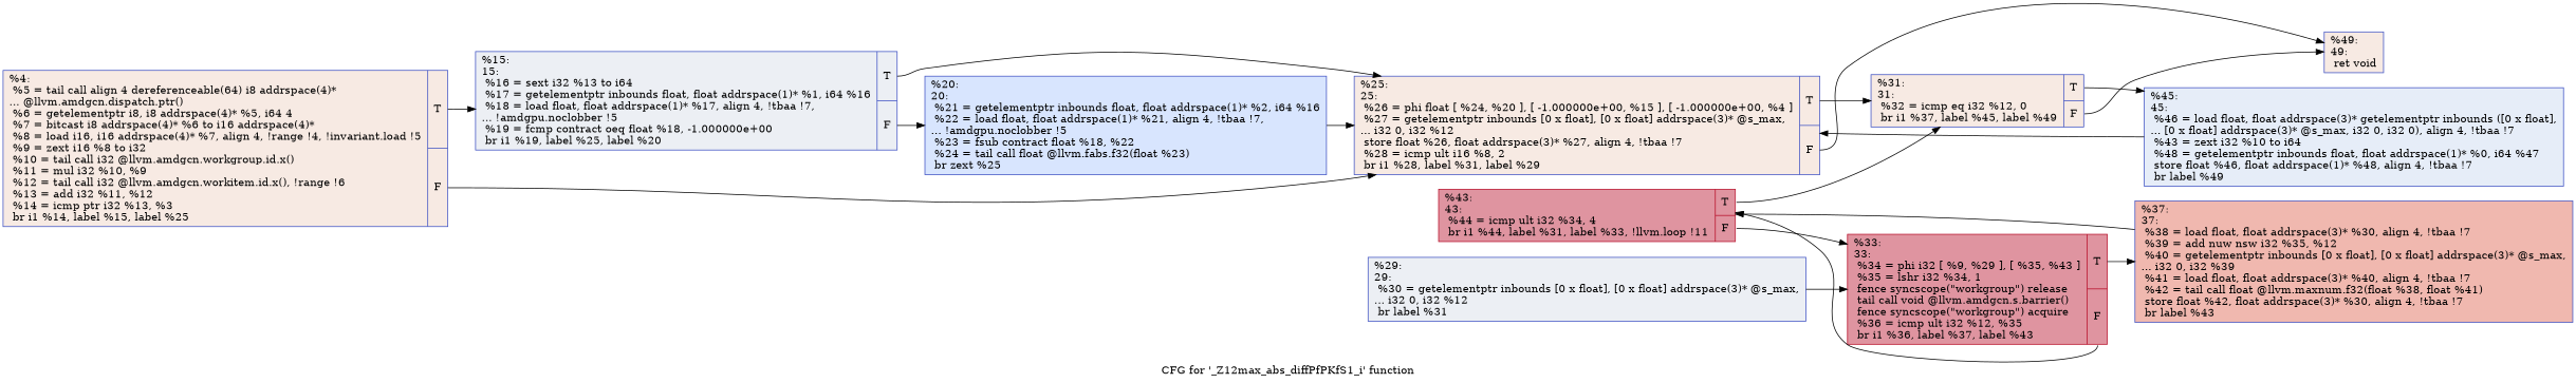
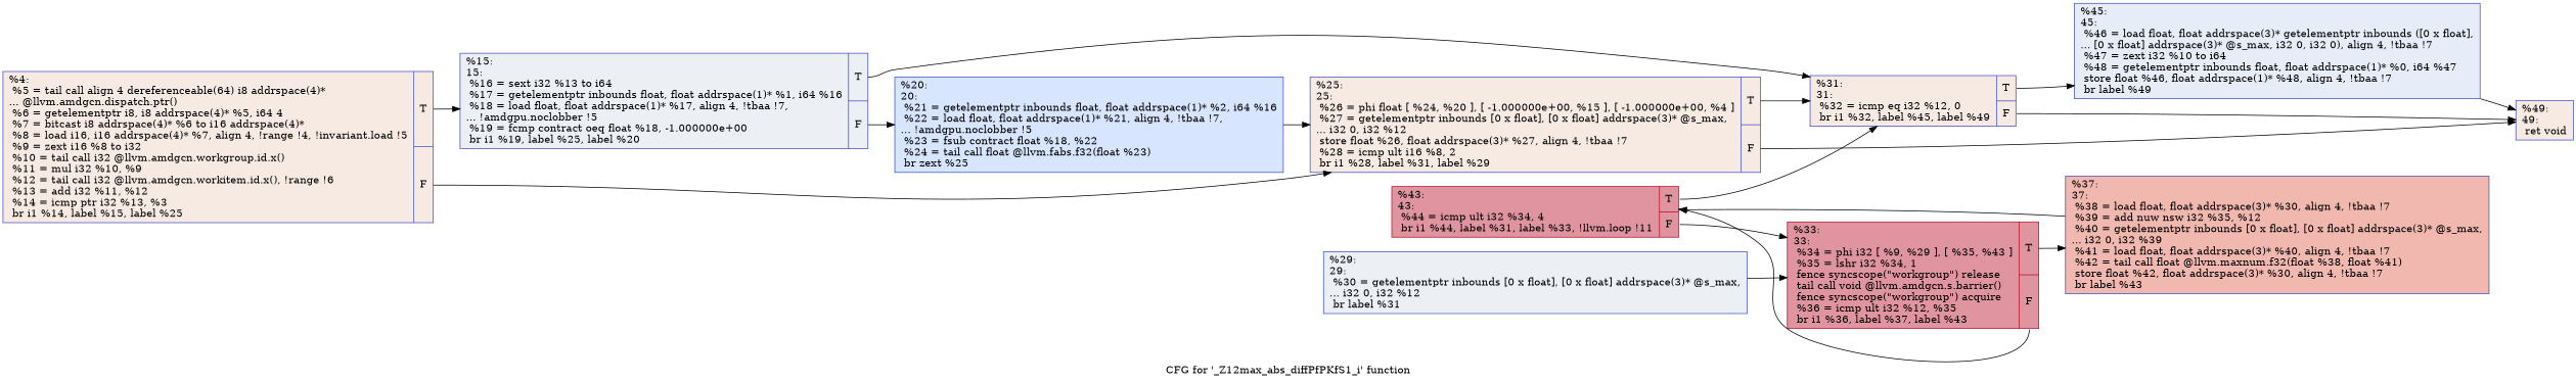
  digraph {
    label="CFG for '_Z12max_abs_diffPfPKfS1_i' function"
    rankdir=LR
    node [color="#3d50c3ff" fillcolor="#eed0c070" shape=record style=filled]
    edge [tailport=s0]
    n1 [label="{%4:\l  %5 = tail call align 4 dereferenceable(64) i8 addrspace(4)*\l... @llvm.amdgcn.dispatch.ptr()\l  %6 = getelementptr i8, i8 addrspace(4)* %5, i64 4\l  %7 = bitcast i8 addrspace(4)* %6 to i16 addrspace(4)*\l  %8 = load i16, i16 addrspace(4)* %7, align 4, !range !4, !invariant.load !5\l  %9 = zext i16 %8 to i32\l  %10 = tail call i32 @llvm.amdgcn.workgroup.id.x()\l  %11 = mul i32 %10, %9\l  %12 = tail call i32 @llvm.amdgcn.workitem.id.x(), !range !6\l  %13 = add i32 %11, %12\l  %14 = icmp ptr i32 %13, %3\l  br i1 %14, label %15, label %25\l|{<s0>T|<s1>F}}"]
    n2 [fillcolor="#d4dbe670" label="{%15:\l15:                                               \l  %16 = sext i32 %13 to i64\l  %17 = getelementptr inbounds float, float addrspace(1)* %1, i64 %16\l  %18 = load float, float addrspace(1)* %17, align 4, !tbaa !7,\l... !amdgpu.noclobber !5\l  %19 = fcmp contract oeq float %18, -1.000000e+00\l  br i1 %19, label %25, label %20\l|{<s0>T|<s1>F}}"]
    n3 [label="{%25:\l25:                                               \l  %26 = phi float [ %24, %20 ], [ -1.000000e+00, %15 ], [ -1.000000e+00, %4 ]\l  %27 = getelementptr inbounds [0 x float], [0 x float] addrspace(3)* @s_max,\l... i32 0, i32 %12\l  store float %26, float addrspace(3)* %27, align 4, !tbaa !7\l  %28 = icmp ult i16 %8, 2\l  br i1 %28, label %31, label %29\l|{<s0>T|<s1>F}}"]
    n4 [fillcolor="#a7c5fe70" label="{%20:\l20:                                               \l  %21 = getelementptr inbounds float, float addrspace(1)* %2, i64 %16\l  %22 = load float, float addrspace(1)* %21, align 4, !tbaa !7,\l... !amdgpu.noclobber !5\l  %23 = fsub contract float %18, %22\l  %24 = tail call float @llvm.fabs.f32(float %23)\l  br zext %25\l}"]
-   n5 [label="{%31:\l31:                                               \l  %32 = icmp eq i32 %12, 0\l  br i1 %37, label %45, label %49\l|{<s0>T|<s1>F}}"]
+   n5 [label="{%31:\l31:                                               \l  %32 = icmp eq i32 %12, 0\l  br i1 %32, label %45, label %49\l|{<s0>T|<s1>F}}"]
    n6 [label="{%49:\l49:                                               \l  ret void\l}"]
-   n7 [fillcolor="#c7d7f070" label="{%45:\l45:                                               \l  %46 = load float, float addrspace(3)* getelementptr inbounds ([0 x float],\l... [0 x float] addrspace(3)* @s_max, i32 0, i32 0), align 4, !tbaa !7\l  %43 = zext i32 %10 to i64\l  %48 = getelementptr inbounds float, float addrspace(1)* %0, i64 %47\l  store float %46, float addrspace(1)* %48, align 4, !tbaa !7\l  br label %49\l}"]
+   n7 [fillcolor="#c7d7f070" label="{%45:\l45:                                               \l  %46 = load float, float addrspace(3)* getelementptr inbounds ([0 x float],\l... [0 x float] addrspace(3)* @s_max, i32 0, i32 0), align 4, !tbaa !7\l  %47 = zext i32 %10 to i64\l  %48 = getelementptr inbounds float, float addrspace(1)* %0, i64 %47\l  store float %46, float addrspace(1)* %48, align 4, !tbaa !7\l  br label %49\l}"]
    n8 [fillcolor="#d4dbe670" label="{%29:\l29:                                               \l  %30 = getelementptr inbounds [0 x float], [0 x float] addrspace(3)* @s_max,\l... i32 0, i32 %12\l  br label %31\l}"]
    n9 [color="#b70d28ff" fillcolor="#b70d2870" label="{%33:\l33:                                               \l  %34 = phi i32 [ %9, %29 ], [ %35, %43 ]\l  %35 = lshr i32 %34, 1\l  fence syncscope(\"workgroup\") release\l  tail call void @llvm.amdgcn.s.barrier()\l  fence syncscope(\"workgroup\") acquire\l  %36 = icmp ult i32 %12, %35\l  br i1 %36, label %37, label %43\l|{<s0>T|<s1>F}}"]
    n10 [fillcolor="#dc5d4a70" label="{%37:\l37:                                               \l  %38 = load float, float addrspace(3)* %30, align 4, !tbaa !7\l  %39 = add nuw nsw i32 %35, %12\l  %40 = getelementptr inbounds [0 x float], [0 x float] addrspace(3)* @s_max,\l... i32 0, i32 %39\l  %41 = load float, float addrspace(3)* %40, align 4, !tbaa !7\l  %42 = tail call float @llvm.maxnum.f32(float %38, float %41)\l  store float %42, float addrspace(3)* %30, align 4, !tbaa !7\l  br label %43\l}"]
    n11 [color="#b70d28ff" fillcolor="#b70d2870" label="{%43:\l43:                                               \l  %44 = icmp ult i32 %34, 4\l  br i1 %44, label %31, label %33, !llvm.loop !11\l|{<s0>T|<s1>F}}"]
    n1 -> n2
    n1 -> n3 [tailport=s1]
-   n2 -> n3
+   n2 -> n5
    n2 -> n4 [tailport=s1]
    n3 -> n5
    n3 -> n6 [tailport=s1]
    n4 -> n3
    n5 -> n6 [tailport=s1]
    n5 -> n7
-   n7 -> n3
+   n7 -> n6
    n8 -> n9
    n9 -> n10
    n9 -> n11 [tailport=s1]
    n10 -> n11
    n11 -> n5
    n11 -> n9 [tailport=s1]
  }
